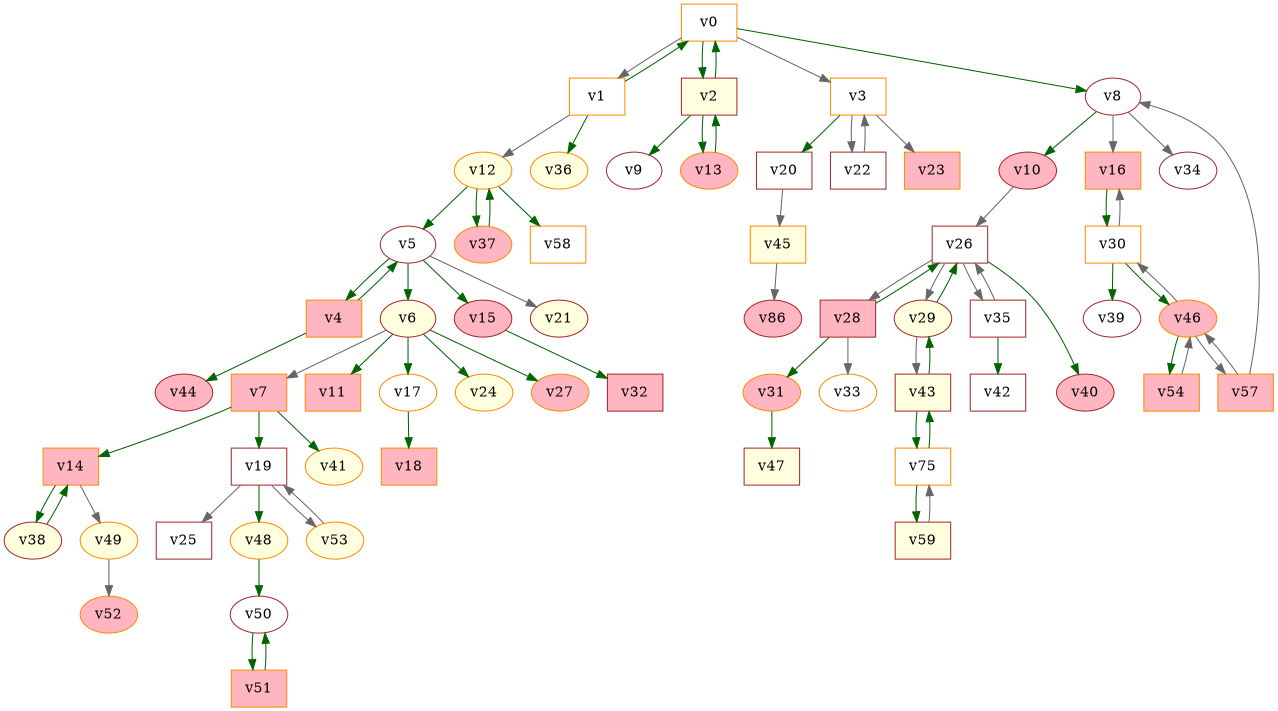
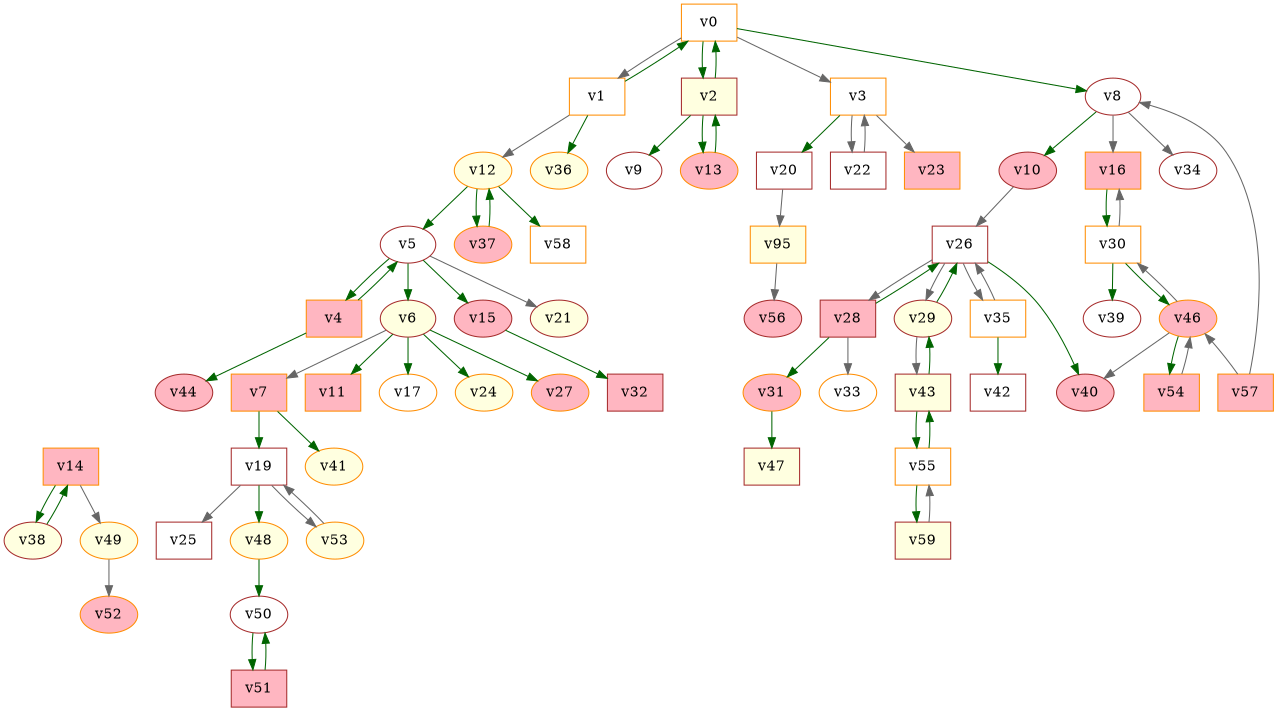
  digraph {
    node [color=darkorange fillcolor=lightpink player=0 shape=box style=filled weight=3]
    edge [color=darkgreen]
    v0 [fillcolor=white weight=9]
    v1 [fillcolor=white player=1]
    v2 [color=brown fillcolor=lightyellow weight=15]
    v3 [fillcolor=white player=1 weight=14]
    v8 [color=brown fillcolor=white shape=ellipse weight=14]
    v12 [fillcolor=lightyellow shape=ellipse weight=11]
    v36 [fillcolor=lightyellow shape=ellipse weight=4]
    v9 [color=brown fillcolor=white player=1 shape=ellipse weight=18]
    v13 [player=1 shape=ellipse weight=10]
    v20 [color=brown fillcolor=white weight=16]
    v22 [color=brown fillcolor=white weight=0]
    v23 [player=1 weight=2]
    v10 [color=brown shape=ellipse weight=15]
    v16 [weight=5]
    v34 [color=brown fillcolor=white shape=ellipse weight=18]
    v5 [color=brown fillcolor=white player=1 shape=ellipse weight=11]
    v37 [player=1 shape=ellipse weight=12]
    v58 [fillcolor=white weight=13]
    v4 [weight=5]
    v44 [color=brown shape=ellipse weight=10]
-   v45 [fillcolor=lightyellow player=1 weight=17]
+   v45 [fillcolor=lightyellow player=1 weight=17 label=v95]
    v6 [color=brown fillcolor=lightyellow shape=ellipse weight=13]
    v15 [color=brown player=1 shape=ellipse weight=6]
    v21 [color=brown fillcolor=lightyellow player=1 shape=ellipse]
    v7 [player=1 weight=10]
    v11 [player=1 weight=2]
    v17 [fillcolor=white player=1 shape=ellipse weight=12]
    v24 [fillcolor=lightyellow shape=ellipse weight=1]
    v27 [player=1 shape=ellipse weight=0]
    v32 [color=brown weight=1]
    v14 [weight=10]
    v19 [color=brown fillcolor=white player=1 weight=13]
    v41 [fillcolor=lightyellow player=1 shape=ellipse]
-   v18 [weight=5]
    v38 [color=brown fillcolor=lightyellow shape=ellipse weight=5]
    v49 [fillcolor=lightyellow player=1 shape=ellipse weight=-1]
    v25 [color=brown fillcolor=white player=1 weight=10]
    v48 [fillcolor=lightyellow shape=ellipse]
    v53 [fillcolor=lightyellow player=1 shape=ellipse weight=2]
    v26 [color=brown fillcolor=white weight=17]
    v30 [fillcolor=white weight=17]
    v28 [color=brown weight=7]
    v29 [color=brown fillcolor=lightyellow player=1 shape=ellipse weight=12]
-   v35 [color=brown fillcolor=white player=1 weight=12]
+   v35 [fillcolor=white player=1 weight=12]
    v40 [color=brown shape=ellipse weight=9]
    v52 [shape=ellipse weight=7]
    v39 [color=brown fillcolor=white player=1 shape=ellipse weight=6]
    v46 [shape=ellipse weight=2]
    v50 [color=brown fillcolor=white shape=ellipse weight=0]
-   v56 [color=brown shape=ellipse label=v86]
+   v56 [color=brown shape=ellipse]
    v31 [player=1 shape=ellipse weight=11]
    v33 [fillcolor=white player=1 shape=ellipse weight=10]
    v43 [color=brown fillcolor=lightyellow player=1 weight=12]
    v42 [color=brown fillcolor=white weight=13]
    v47 [color=brown fillcolor=lightyellow player=1 weight=9]
-   v55 [fillcolor=white player=1 weight=10 label=v75]
+   v55 [fillcolor=white player=1 weight=10]
    v54 [weight=7]
    v57 [player=1]
    v59 [color=brown fillcolor=lightyellow player=1]
-   v51 [player=1 weight=9]
+   v51 [color=brown player=1 weight=9]
    v0 -> v1 [color=gray40]
    v0 -> v2
    v0 -> v3 [color=gray40]
    v0 -> v8
    v1 -> v0
    v1 -> v12 [color=gray40]
    v1 -> v36
    v2 -> v0
    v2 -> v9
    v2 -> v13
    v3 -> v20
    v3 -> v22 [color=gray40]
    v3 -> v23 [color=gray40]
    v8 -> v10
    v8 -> v16 [color=gray40]
    v8 -> v34 [color=gray40]
    v12 -> v5
    v12 -> v37
    v12 -> v58
    v13 -> v2
    v20 -> v45 [color=gray40]
    v22 -> v3 [color=gray40]
    v10 -> v26 [color=gray40]
    v16 -> v30
    v5 -> v4
    v5 -> v6
    v5 -> v15
    v5 -> v21 [color=gray40]
    v37 -> v12
    v4 -> v5
    v4 -> v44
    v45 -> v56 [color=gray40]
    v6 -> v7 [color=gray40]
    v6 -> v11
    v6 -> v17
    v6 -> v24
    v6 -> v27
    v15 -> v32
-   v7 -> v14
    v7 -> v19
    v7 -> v41
-   v17 -> v18
    v14 -> v38
    v14 -> v49 [color=gray40]
    v19 -> v25 [color=gray40]
    v19 -> v48
    v19 -> v53 [color=gray40]
    v38 -> v14
    v49 -> v52 [color=gray40]
    v48 -> v50
    v53 -> v19 [color=gray40]
    v26 -> v28 [color=gray40]
    v26 -> v29 [color=gray40]
    v26 -> v35 [color=gray40]
    v26 -> v40
    v30 -> v16 [color=gray40]
    v30 -> v39
    v30 -> v46
    v28 -> v26
    v28 -> v31
    v28 -> v33 [color=gray40]
    v29 -> v26
    v29 -> v43 [color=gray40]
    v35 -> v26 [color=gray40]
    v35 -> v42
    v46 -> v30 [color=gray40]
    v46 -> v54
-   v46 -> v57 [color=gray40]
+   v46 -> v40 [color=gray40]
    v50 -> v51
    v31 -> v47
    v43 -> v29
    v43 -> v55
    v55 -> v43
    v55 -> v59
    v54 -> v46 [color=gray40]
    v57 -> v8 [color=gray40]
    v57 -> v46 [color=gray40]
    v59 -> v55 [color=gray40]
    v51 -> v50
  }
